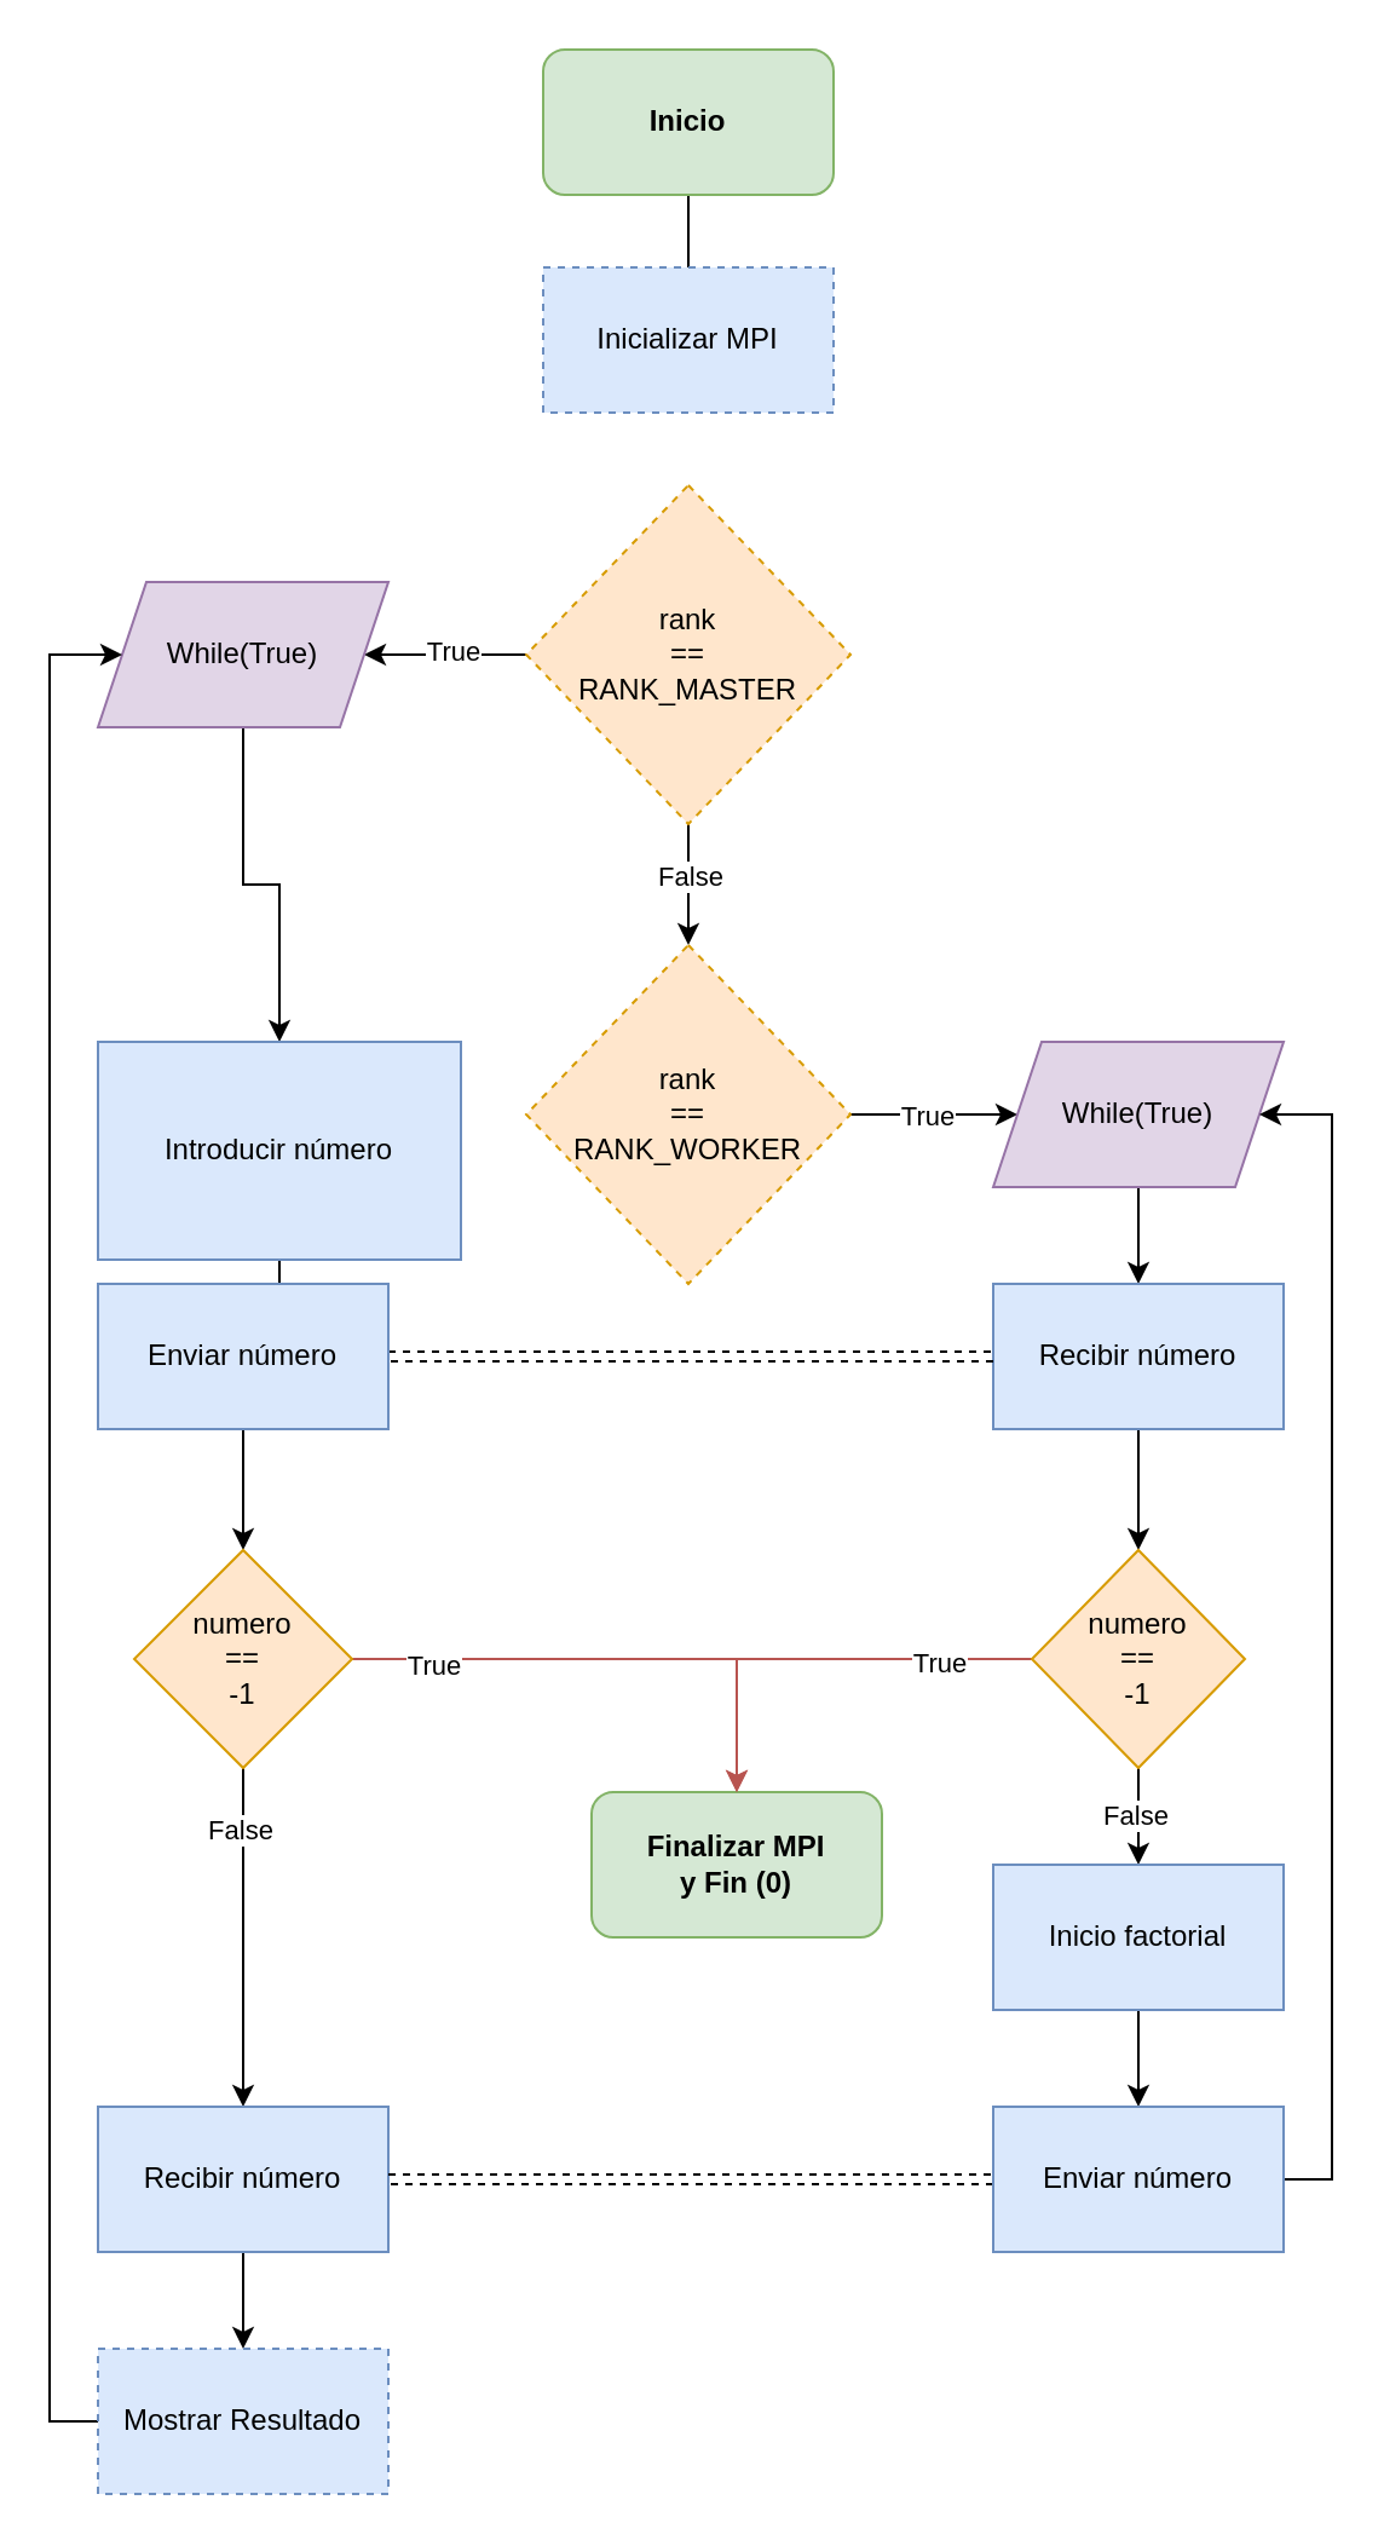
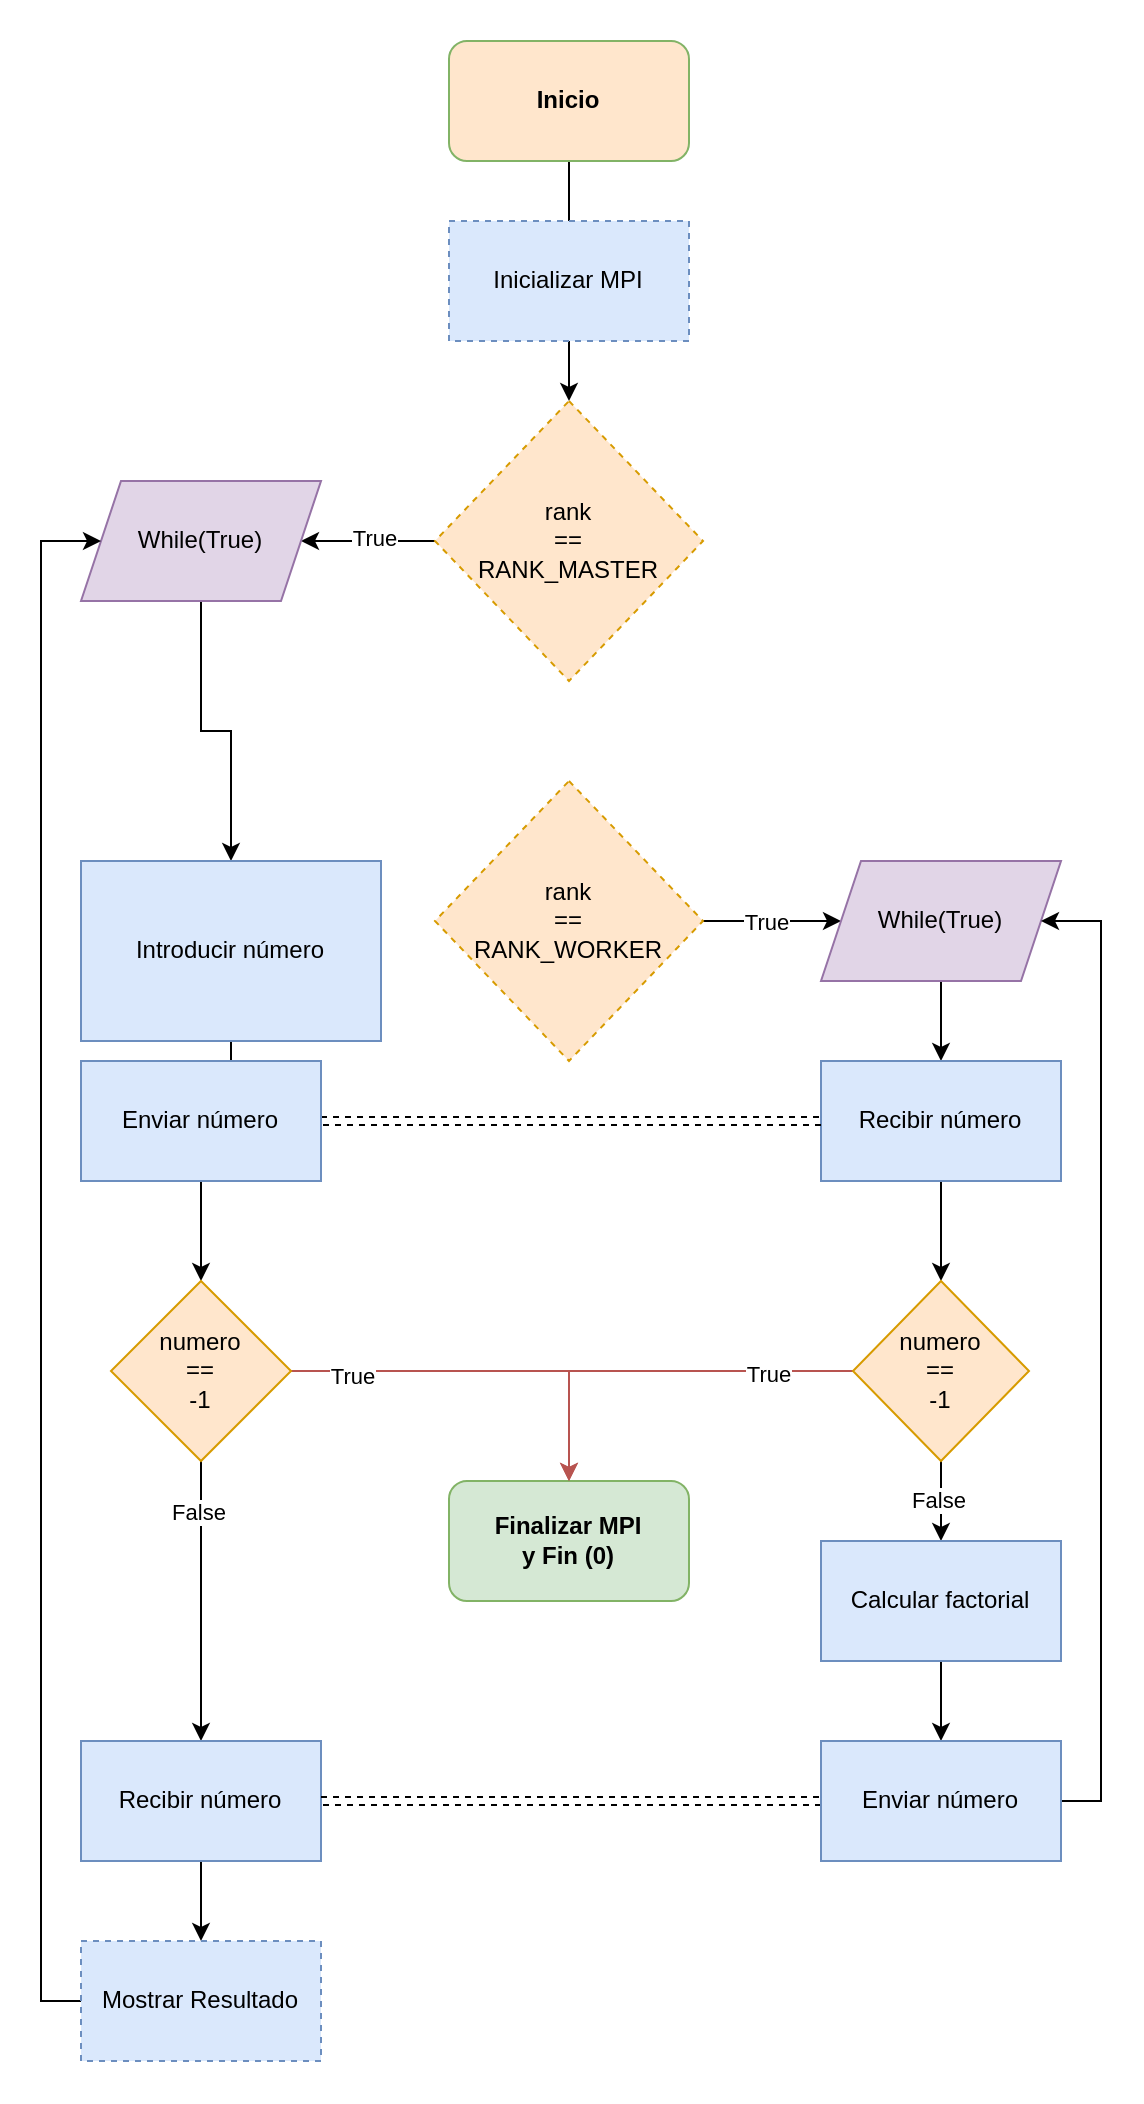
  <mxCell id="0" />
  <mxCell id="1" parent="0" />
  <mxCell id="2" value="" style="edgeStyle=orthogonalEdgeStyle;rounded=0;orthogonalLoop=1;jettySize=auto;html=1;entryX=0.5;entryY=0;entryDx=0;entryDy=0;endArrow=none;" edge="1" parent="1" source="3" target="5"><mxGeometry relative="1" as="geometry"><mxPoint x="284" y="160" as="targetPoint" /></mxGeometry></mxCell>
- <mxCell id="3" value="Inicio" style="rounded=1;whiteSpace=wrap;html=1;fillColor=#d5e8d4;strokeColor=#82b366;fontStyle=1" vertex="1" parent="1"><mxGeometry x="224" y="20" width="120" height="60" as="geometry" /></mxCell>
+ <mxCell id="3" value="Inicio" style="rounded=1;whiteSpace=wrap;html=1;fillColor=#ffe6cc;strokeColor=#82b366;fontStyle=1;" vertex="1" parent="1"><mxGeometry x="224" y="20" width="120" height="60" as="geometry" /></mxCell>
+ <mxCell id="4" value="" style="edgeStyle=orthogonalEdgeStyle;rounded=0;orthogonalLoop=1;jettySize=auto;html=1;" edge="1" parent="1" source="5" target="10"><mxGeometry relative="1" as="geometry" /></mxCell>
  <mxCell id="5" value="Inicializar MPI" style="rounded=0;whiteSpace=wrap;html=1;fillColor=#dae8fc;strokeColor=#6c8ebf;dashed=1;" vertex="1" parent="1"><mxGeometry x="224" y="110" width="120" height="60" as="geometry" /></mxCell>
- <mxCell id="6" value="" style="edgeStyle=orthogonalEdgeStyle;rounded=0;orthogonalLoop=1;jettySize=auto;html=1;" edge="1" parent="1" source="10" target="13"><mxGeometry relative="1" as="geometry" /></mxCell>
- <mxCell id="7" value="False" style="edgeLabel;html=1;align=center;verticalAlign=middle;resizable=0;points=[];" vertex="1" connectable="0" parent="6"><mxGeometry x="-0.16" y="-3" relative="1" as="geometry"><mxPoint x="3" as="offset" /></mxGeometry></mxCell>
  <mxCell id="8" value="" style="edgeStyle=orthogonalEdgeStyle;rounded=0;orthogonalLoop=1;jettySize=auto;html=1;" edge="1" parent="1" source="10" target="15"><mxGeometry relative="1" as="geometry" /></mxCell>
  <mxCell id="9" value="True" style="edgeLabel;html=1;align=center;verticalAlign=middle;resizable=0;points=[];" vertex="1" connectable="0" parent="8"><mxGeometry x="-0.075" y="-2" relative="1" as="geometry"><mxPoint as="offset" /></mxGeometry></mxCell>
  <mxCell id="10" value="rank&lt;br&gt;==&lt;br&gt;RANK_MASTER" style="rhombus;whiteSpace=wrap;html=1;rounded=0;fillColor=#ffe6cc;strokeColor=#d79b00;dashed=1;" vertex="1" parent="1"><mxGeometry x="217" y="200" width="134" height="140" as="geometry" /></mxCell>
  <mxCell id="11" value="" style="edgeStyle=orthogonalEdgeStyle;rounded=0;orthogonalLoop=1;jettySize=auto;html=1;" edge="1" parent="1" source="13" target="17"><mxGeometry relative="1" as="geometry" /></mxCell>
  <mxCell id="12" value="True" style="edgeLabel;html=1;align=center;verticalAlign=middle;resizable=0;points=[];" vertex="1" connectable="0" parent="11"><mxGeometry x="-0.101" relative="1" as="geometry"><mxPoint as="offset" /></mxGeometry></mxCell>
  <mxCell id="13" value="rank&lt;br&gt;==&lt;br&gt;RANK_WORKER" style="rhombus;whiteSpace=wrap;html=1;rounded=0;fillColor=#ffe6cc;strokeColor=#d79b00;dashed=1;" vertex="1" parent="1"><mxGeometry x="217" y="390" width="134" height="140" as="geometry" /></mxCell>
  <mxCell id="14" value="" style="edgeStyle=orthogonalEdgeStyle;rounded=0;orthogonalLoop=1;jettySize=auto;html=1;" edge="1" parent="1" source="15" target="19"><mxGeometry relative="1" as="geometry" /></mxCell>
  <mxCell id="15" value="While(True)" style="shape=parallelogram;perimeter=parallelogramPerimeter;whiteSpace=wrap;html=1;fixedSize=1;fillColor=#e1d5e7;strokeColor=#9673a6;" vertex="1" parent="1"><mxGeometry x="40" y="240" width="120" height="60" as="geometry" /></mxCell>
  <mxCell id="16" value="" style="edgeStyle=orthogonalEdgeStyle;rounded=0;orthogonalLoop=1;jettySize=auto;html=1;" edge="1" parent="1" source="17" target="21"><mxGeometry relative="1" as="geometry" /></mxCell>
  <mxCell id="17" value="While(True)" style="shape=parallelogram;perimeter=parallelogramPerimeter;whiteSpace=wrap;html=1;fixedSize=1;rounded=0;fillColor=#e1d5e7;strokeColor=#9673a6;" vertex="1" parent="1"><mxGeometry x="410" y="430" width="120" height="60" as="geometry" /></mxCell>
  <mxCell id="18" value="" style="edgeStyle=orthogonalEdgeStyle;rounded=0;orthogonalLoop=1;jettySize=auto;html=1;" edge="1" parent="1" source="19" target="24"><mxGeometry relative="1" as="geometry" /></mxCell>
  <mxCell id="19" value="Introducir número" style="whiteSpace=wrap;html=1;fillColor=#dae8fc;strokeColor=#6c8ebf;" vertex="1" parent="1"><mxGeometry x="40" y="430" width="150" height="90" as="geometry" /></mxCell>
  <mxCell id="20" value="" style="edgeStyle=orthogonalEdgeStyle;rounded=0;orthogonalLoop=1;jettySize=auto;html=1;" edge="1" parent="1" source="21" target="30"><mxGeometry relative="1" as="geometry" /></mxCell>
  <mxCell id="21" value="Recibir número" style="whiteSpace=wrap;html=1;rounded=0;fillColor=#dae8fc;strokeColor=#6c8ebf;" vertex="1" parent="1"><mxGeometry x="410" y="530" width="120" height="60" as="geometry" /></mxCell>
  <mxCell id="22" style="edgeStyle=orthogonalEdgeStyle;rounded=0;orthogonalLoop=1;jettySize=auto;html=1;entryX=0;entryY=0.5;entryDx=0;entryDy=0;dashed=1;shape=link;strokeWidth=1;" edge="1" parent="1" source="24" target="21"><mxGeometry relative="1" as="geometry" /></mxCell>
  <mxCell id="23" value="" style="edgeStyle=orthogonalEdgeStyle;rounded=0;orthogonalLoop=1;jettySize=auto;html=1;" edge="1" parent="1" source="24" target="35"><mxGeometry relative="1" as="geometry" /></mxCell>
  <mxCell id="24" value="Enviar número" style="whiteSpace=wrap;html=1;fillColor=#dae8fc;strokeColor=#6c8ebf;" vertex="1" parent="1"><mxGeometry x="40" y="530" width="120" height="60" as="geometry" /></mxCell>
- <mxCell id="25" value="Finalizar MPI&lt;br&gt;y Fin (0)" style="rounded=1;whiteSpace=wrap;html=1;fontStyle=1;fillColor=#d5e8d4;strokeColor=#82b366;" vertex="1" parent="1"><mxGeometry x="244" y="740" width="120" height="60" as="geometry" /></mxCell>
+ <mxCell id="25" value="Finalizar MPI&lt;br&gt;y Fin (0)" style="rounded=1;whiteSpace=wrap;html=1;fontStyle=1;fillColor=#d5e8d4;strokeColor=#82b366;" vertex="1" parent="1"><mxGeometry x="224" y="740" width="120" height="60" as="geometry" /></mxCell>
  <mxCell id="26" style="edgeStyle=orthogonalEdgeStyle;rounded=0;orthogonalLoop=1;jettySize=auto;html=1;entryX=0.5;entryY=0;entryDx=0;entryDy=0;fillColor=#f8cecc;strokeColor=#b85450;" edge="1" parent="1" source="30" target="25"><mxGeometry relative="1" as="geometry" /></mxCell>
  <mxCell id="27" value="True" style="edgeLabel;html=1;align=center;verticalAlign=middle;resizable=0;points=[];" vertex="1" connectable="0" parent="26"><mxGeometry x="-0.564" y="1" relative="1" as="geometry"><mxPoint as="offset" /></mxGeometry></mxCell>
  <mxCell id="28" value="" style="edgeStyle=orthogonalEdgeStyle;rounded=0;orthogonalLoop=1;jettySize=auto;html=1;" edge="1" parent="1" source="30" target="39"><mxGeometry relative="1" as="geometry" /></mxCell>
  <mxCell id="29" value="False" style="edgeLabel;html=1;align=center;verticalAlign=middle;resizable=0;points=[];" vertex="1" connectable="0" parent="28"><mxGeometry x="-0.05" y="-2" relative="1" as="geometry"><mxPoint as="offset" /></mxGeometry></mxCell>
  <mxCell id="30" value="numero&lt;br&gt;==&lt;br&gt;-1" style="rhombus;whiteSpace=wrap;html=1;rounded=0;fillColor=#ffe6cc;strokeColor=#d79b00;" vertex="1" parent="1"><mxGeometry x="426" y="640" width="88" height="90" as="geometry" /></mxCell>
  <mxCell id="31" style="edgeStyle=orthogonalEdgeStyle;rounded=0;orthogonalLoop=1;jettySize=auto;html=1;entryX=0.5;entryY=0;entryDx=0;entryDy=0;fillColor=#f8cecc;strokeColor=#b85450;" edge="1" parent="1" source="35" target="25"><mxGeometry relative="1" as="geometry" /></mxCell>
  <mxCell id="32" value="True" style="edgeLabel;html=1;align=center;verticalAlign=middle;resizable=0;points=[];" vertex="1" connectable="0" parent="31"><mxGeometry x="-0.691" y="-2" relative="1" as="geometry"><mxPoint as="offset" /></mxGeometry></mxCell>
  <mxCell id="33" value="" style="edgeStyle=orthogonalEdgeStyle;rounded=0;orthogonalLoop=1;jettySize=auto;html=1;" edge="1" parent="1" source="35" target="37"><mxGeometry relative="1" as="geometry" /></mxCell>
  <mxCell id="34" value="False" style="edgeLabel;html=1;align=center;verticalAlign=middle;resizable=0;points=[];" vertex="1" connectable="0" parent="33"><mxGeometry x="-0.643" y="-2" relative="1" as="geometry"><mxPoint as="offset" /></mxGeometry></mxCell>
  <mxCell id="35" value="numero&lt;br style=&quot;border-color: var(--border-color);&quot;&gt;==&lt;br style=&quot;border-color: var(--border-color);&quot;&gt;-1" style="rhombus;whiteSpace=wrap;html=1;fillColor=#ffe6cc;strokeColor=#d79b00;" vertex="1" parent="1"><mxGeometry x="55" y="640" width="90" height="90" as="geometry" /></mxCell>
  <mxCell id="36" value="" style="edgeStyle=orthogonalEdgeStyle;rounded=0;orthogonalLoop=1;jettySize=auto;html=1;" edge="1" parent="1" source="37" target="44"><mxGeometry relative="1" as="geometry" /></mxCell>
  <mxCell id="37" value="Recibir número" style="whiteSpace=wrap;html=1;fillColor=#dae8fc;strokeColor=#6c8ebf;" vertex="1" parent="1"><mxGeometry x="40" y="870" width="120" height="60" as="geometry" /></mxCell>
  <mxCell id="38" value="" style="edgeStyle=orthogonalEdgeStyle;rounded=0;orthogonalLoop=1;jettySize=auto;html=1;" edge="1" parent="1" source="39" target="42"><mxGeometry relative="1" as="geometry" /></mxCell>
- <mxCell id="39" value="Inicio factorial" style="whiteSpace=wrap;html=1;rounded=0;fillColor=#dae8fc;strokeColor=#6c8ebf;" vertex="1" parent="1"><mxGeometry x="410" y="770" width="120" height="60" as="geometry" /></mxCell>
+ <mxCell id="39" value="Calcular factorial" style="whiteSpace=wrap;html=1;rounded=0;fillColor=#dae8fc;strokeColor=#6c8ebf;" vertex="1" parent="1"><mxGeometry x="410" y="770" width="120" height="60" as="geometry" /></mxCell>
  <mxCell id="40" style="edgeStyle=orthogonalEdgeStyle;rounded=0;orthogonalLoop=1;jettySize=auto;html=1;entryX=1;entryY=0.5;entryDx=0;entryDy=0;shape=link;dashed=1;" edge="1" parent="1" source="42" target="37"><mxGeometry relative="1" as="geometry" /></mxCell>
  <mxCell id="41" style="edgeStyle=orthogonalEdgeStyle;rounded=0;orthogonalLoop=1;jettySize=auto;html=1;entryX=1;entryY=0.5;entryDx=0;entryDy=0;exitX=1;exitY=0.5;exitDx=0;exitDy=0;" edge="1" parent="1" source="42" target="17"><mxGeometry relative="1" as="geometry"><Array as="points"><mxPoint x="550" y="900" /><mxPoint x="550" y="460" /></Array></mxGeometry></mxCell>
  <mxCell id="42" value="Enviar número" style="whiteSpace=wrap;html=1;rounded=0;fillColor=#dae8fc;strokeColor=#6c8ebf;" vertex="1" parent="1"><mxGeometry x="410" y="870" width="120" height="60" as="geometry" /></mxCell>
  <mxCell id="43" style="edgeStyle=orthogonalEdgeStyle;rounded=0;orthogonalLoop=1;jettySize=auto;html=1;entryX=0;entryY=0.5;entryDx=0;entryDy=0;exitX=0;exitY=0.5;exitDx=0;exitDy=0;" edge="1" parent="1" source="44" target="15"><mxGeometry relative="1" as="geometry"><Array as="points"><mxPoint x="20" y="1000" /><mxPoint x="20" y="270" /></Array></mxGeometry></mxCell>
  <mxCell id="44" value="Mostrar Resultado" style="whiteSpace=wrap;html=1;fillColor=#dae8fc;strokeColor=#6c8ebf;dashed=1;" vertex="1" parent="1"><mxGeometry x="40" y="970" width="120" height="60" as="geometry" /></mxCell>
